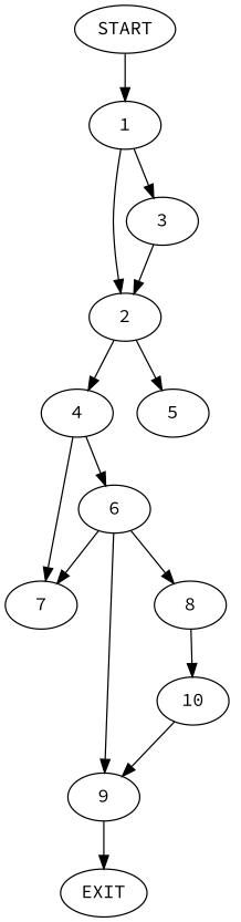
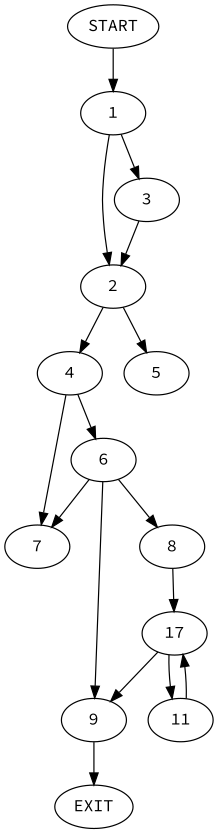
  digraph {
    fontname="Source Code Pro"
    node [fontname="Source Code Pro"]
    edge [fontname="Source Code Pro"]
    n1 [label=START]
    1
    2
    3
    n5 [label=EXIT]
    4
    5
    6
    7
    8
    9
-   10
+   10 [label=17]
+   11
    n1 -> 1
    1 -> 2
    1 -> 3
    2 -> 4
    2 -> 5
    3 -> 2
    4 -> 6
    4 -> 7
    6 -> 7
    6 -> 8
    6 -> 9
    8 -> 10
    9 -> n5
    10 -> 9
+   10 -> 11
+   11 -> 10
  }
